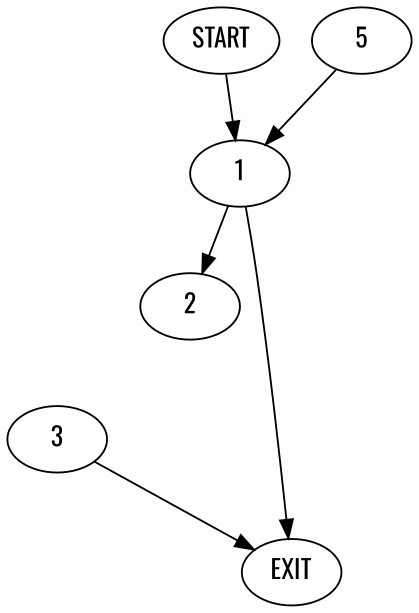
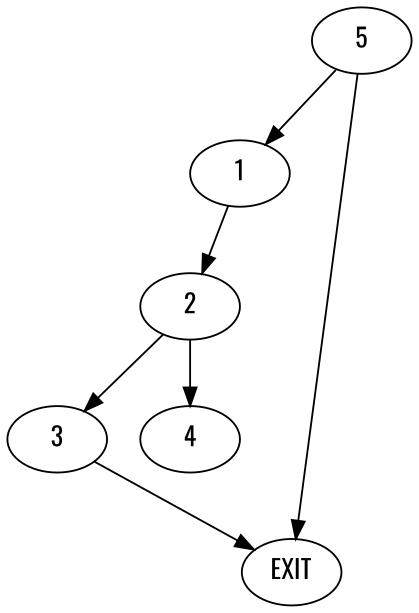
  digraph {
    fontname=Oswald
    node [fontname=Oswald]
    edge [fontname=Oswald]
-   n1 [label=START]
    1
    2
    n4 [label=EXIT]
    3
+   4
    5
-   n1 -> 1
    1 -> 2
-   1 -> n4
+   5 -> n4
+   2 -> 3
+   2 -> 4
    3 -> n4
    5 -> 1
  }
